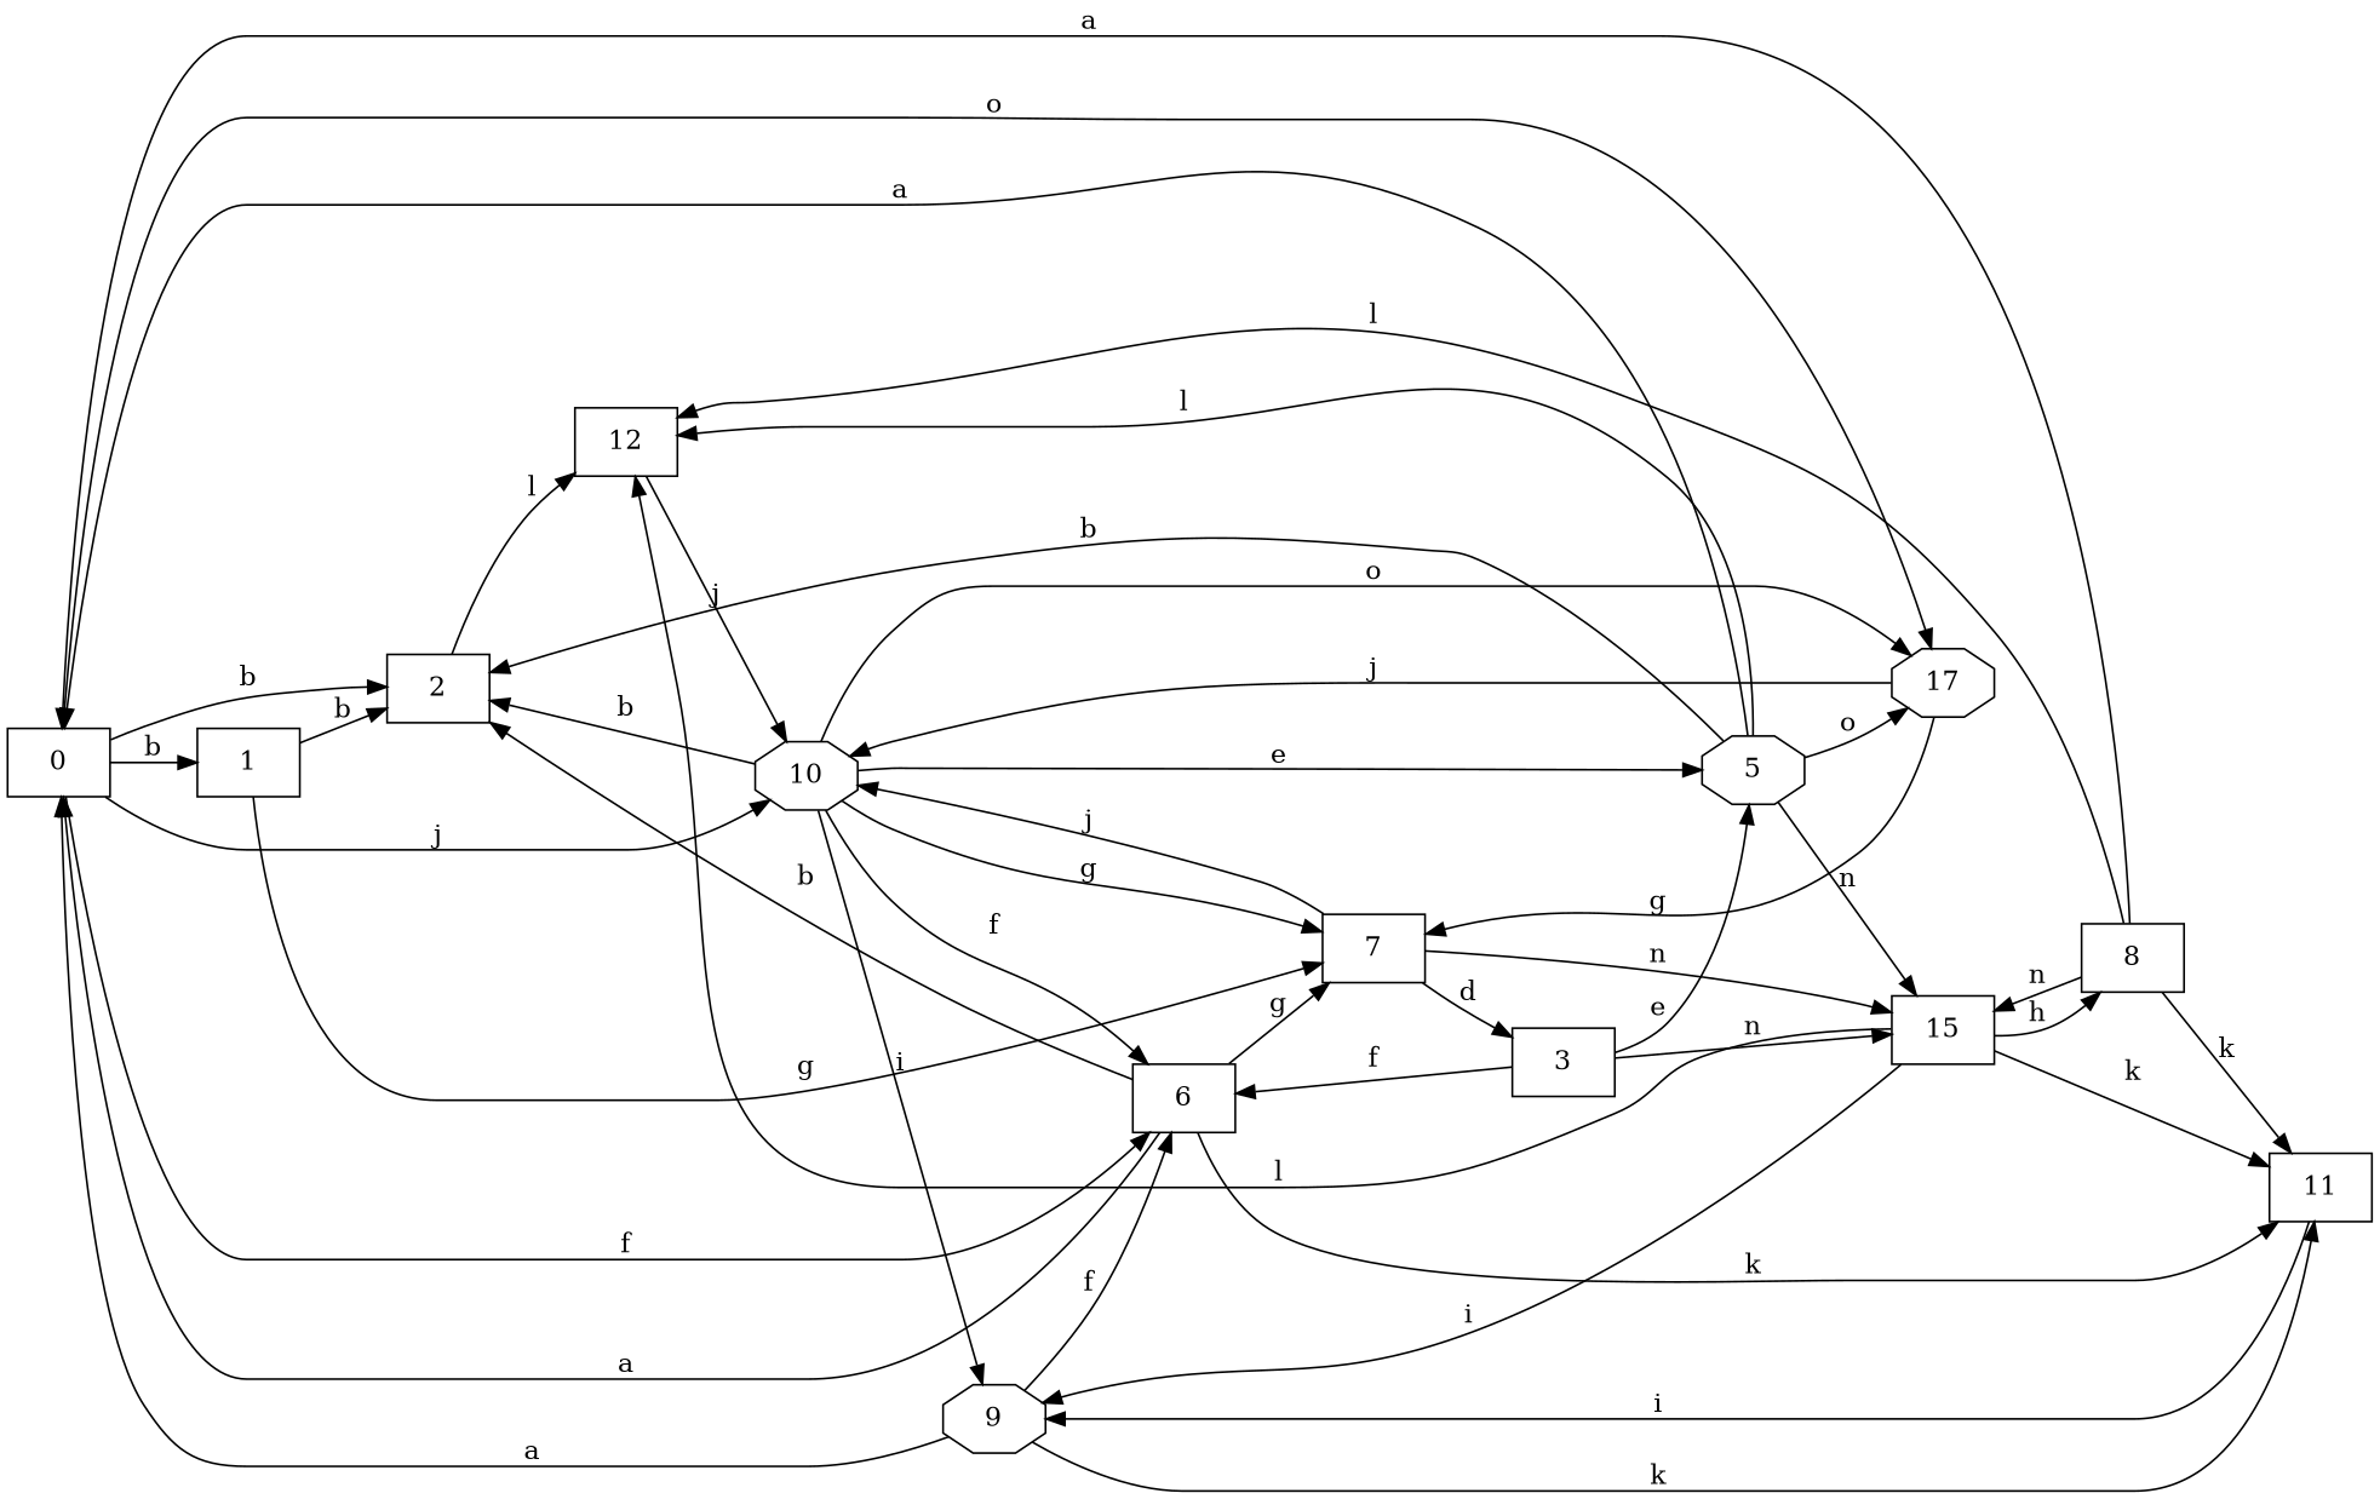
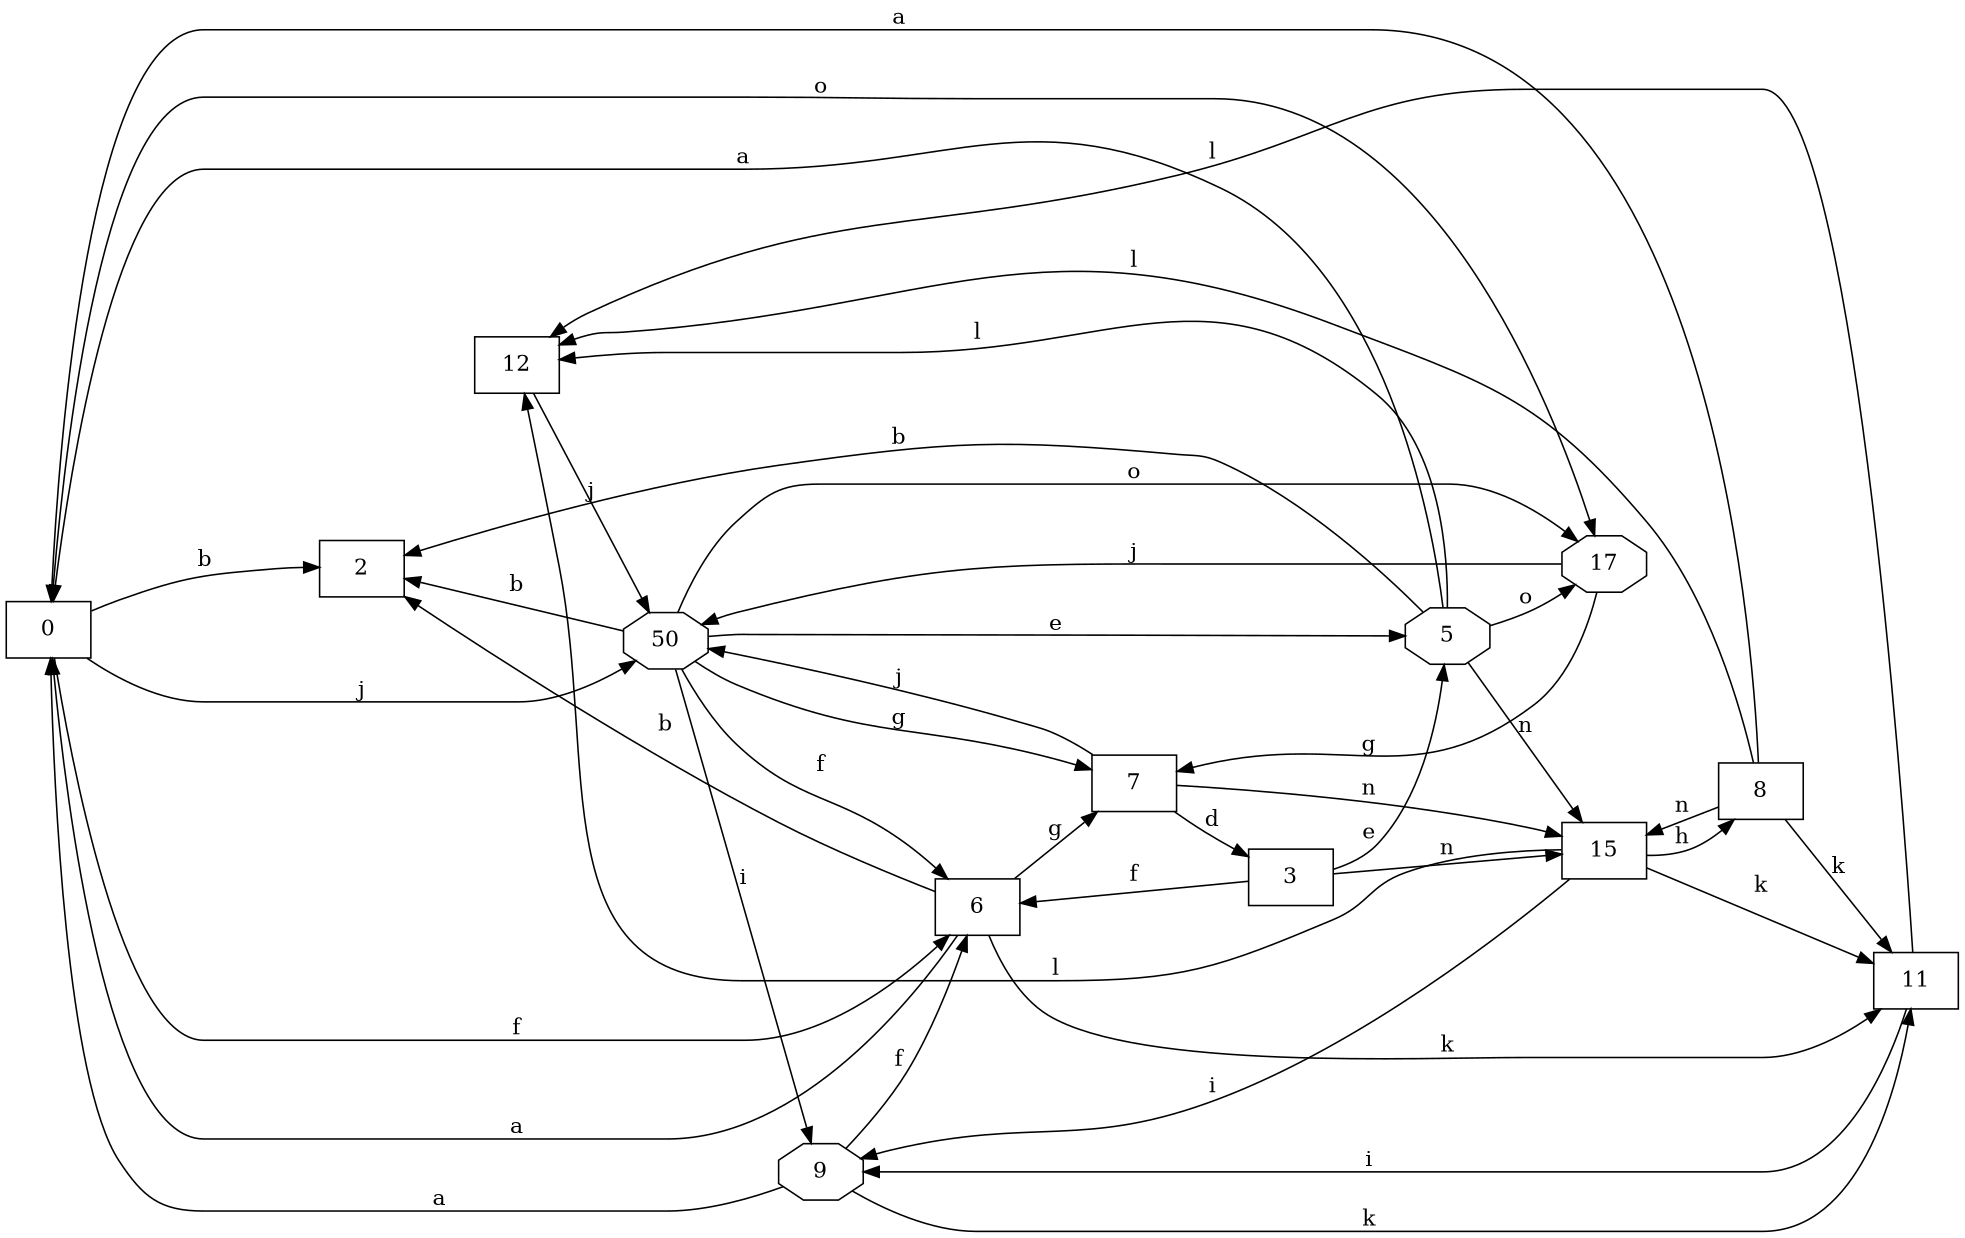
  strict digraph {
    rankdir=LR
    node [shape=box]
    0
-   1
    2
    6
-   10 [shape=octagon]
+   10 [shape=octagon label=50]
    17 [shape=octagon]
    7
    11
    5 [shape=octagon]
    9 [shape=octagon]
    3
    15
    12
    8
-   0 -> 1 [label=b]
    0 -> 2 [label=b]
    0 -> 6 [label=f]
    0 -> 10 [label=j]
    0 -> 17 [label=o]
-   1 -> 2 [label=b]
-   1 -> 7 [label=g]
    6 -> 0 [label=a]
    6 -> 2 [label=b]
    6 -> 7 [label=g]
    6 -> 11 [label=k]
    10 -> 2 [label=b]
    10 -> 6 [label=f]
    10 -> 17 [label=o]
    10 -> 7 [label=g]
    10 -> 5 [label=e]
    10 -> 9 [label=i]
    17 -> 10 [label=j]
    17 -> 7 [label=g]
    7 -> 10 [label=j]
    7 -> 3 [label=d]
    7 -> 15 [label=n]
    11 -> 9 [label=i]
-   2 -> 12 [label=l]
+   11 -> 12 [label=l]
    5 -> 0 [label=a]
    5 -> 2 [label=b]
    5 -> 17 [label=o]
    5 -> 15 [label=n]
    5 -> 12 [label=l]
    9 -> 0 [label=a]
    9 -> 6 [label=f]
    9 -> 11 [label=k]
    3 -> 6 [label=f]
    3 -> 5 [label=e]
    3 -> 15 [label=n]
    15 -> 11 [label=k]
    15 -> 9 [label=i]
    15 -> 12 [label=l]
    15 -> 8 [label=h]
    12 -> 10 [label=j]
    8 -> 0 [label=a]
    8 -> 11 [label=k]
    8 -> 15 [label=n]
    8 -> 12 [label=l]
  }
